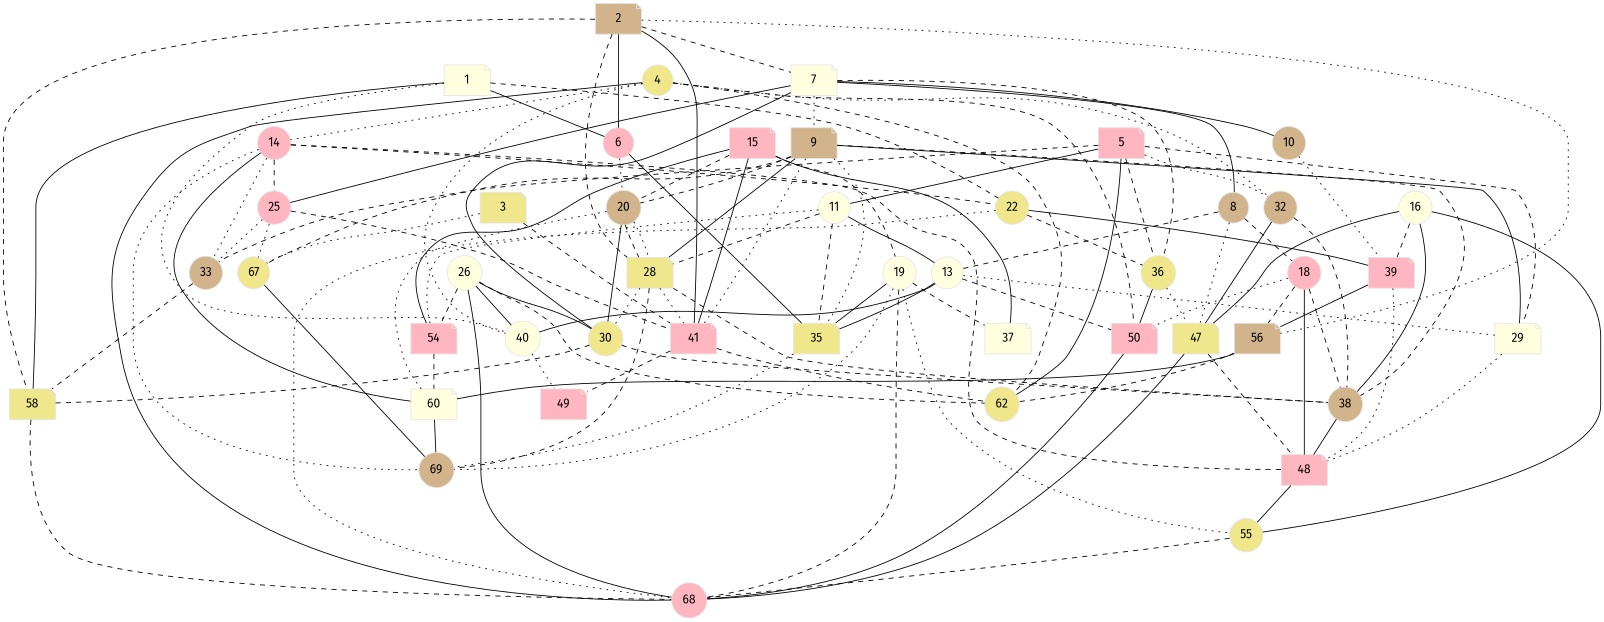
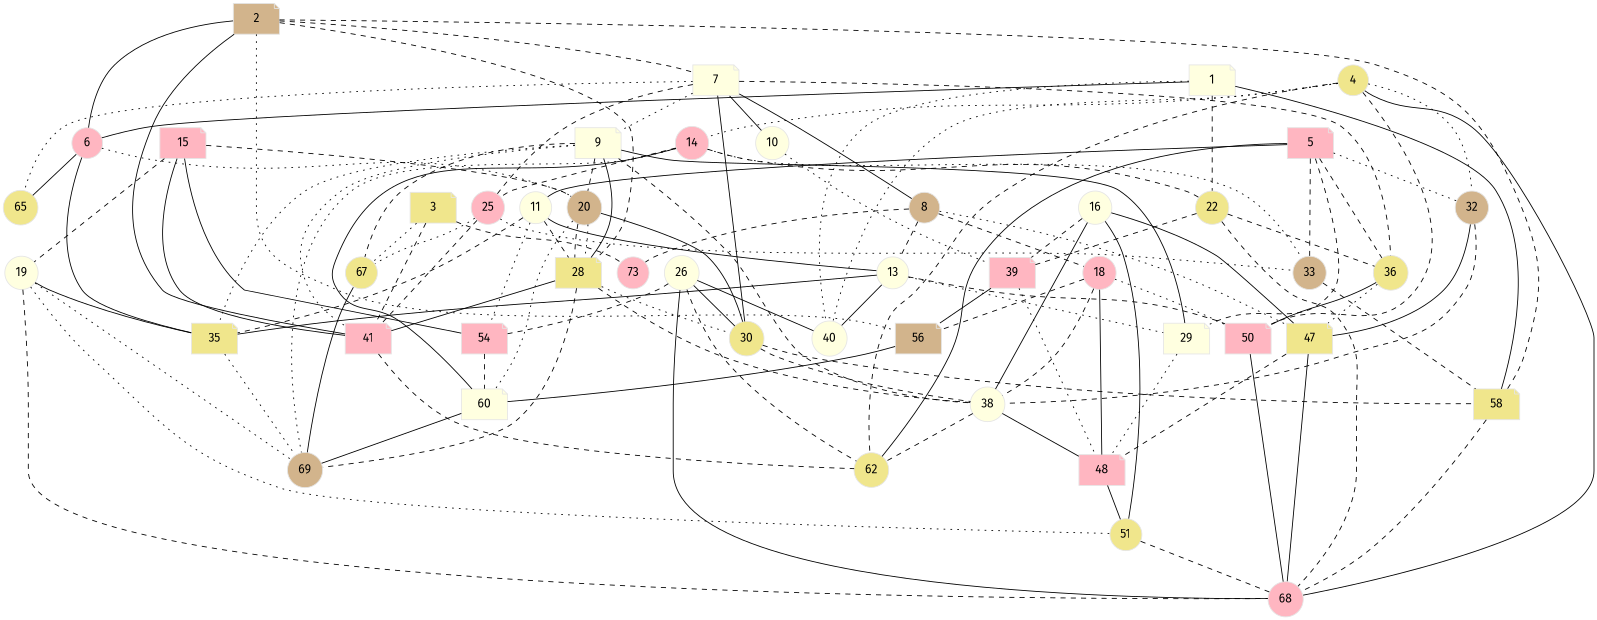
  graph {
    fontname="Fira Sans"
    node [color=gray90 fillcolor=lightpink fontname="Fira Sans" shape=circle style=filled]
    edge [fontname="Fira Sans" style=dashed]
    1 [fillcolor=lightyellow shape=note super="+27"]
    6 [super="+57"]
    22 [fillcolor=khaki super="+44"]
    40 [fillcolor=lightyellow super="+71"]
    58 [fillcolor=khaki shape=note]
    20 [fillcolor=tan super="+42"]
    35 [fillcolor=khaki shape=note super="+61"]
+   65 [fillcolor=khaki]
    68 [super="+79"]
    36 [fillcolor=khaki super="+72"]
    39 [shape=note super="+52"]
-   49 [shape=note]
    2 [fillcolor=tan shape=note super="+21"]
    7 [fillcolor=lightyellow shape=note super="+12"]
    28 [fillcolor=khaki shape=note super="+34"]
    41 [shape=note super="+51"]
    56 [fillcolor=tan shape=note]
    8 [fillcolor=tan]
-   9 [fillcolor=tan shape=note super="+24"]
-   10 [fillcolor=tan]
+   9 [fillcolor=lightyellow shape=note super="+24"]
+   10 [fillcolor=lightyellow]
    25 [super="+66"]
    30 [fillcolor=khaki super="+59"]
-   38 [fillcolor=tan super="+64"]
+   38 [fillcolor=lightyellow super="+64"]
    69 [fillcolor=tan]
    62 [fillcolor=khaki]
    60 [fillcolor=lightyellow shape=note super="+77"]
    3 [fillcolor=khaki shape=note]
    67 [fillcolor=khaki]
+   73
    4 [fillcolor=khaki super="+31"]
    14 [super="+46"]
    32 [fillcolor=tan super="+45"]
    50 [shape=note]
    33 [fillcolor=tan super="+53"]
    48 [shape=note super="+75"]
    47 [fillcolor=khaki shape=note super="+63"]
    5 [shape=note super="+17"]
    11 [fillcolor=lightyellow super="+76"]
    29 [fillcolor=lightyellow shape=note]
    13 [fillcolor=lightyellow super="+23"]
    54 [shape=note]
    18 [super="+80"]
-   55 [fillcolor=khaki super="+78"]
+   55 [fillcolor=khaki super="+78" label=51]
    15 [shape=note super="+70"]
    19 [fillcolor=lightyellow super="+74"]
-   37 [fillcolor=lightyellow shape=note]
    16 [fillcolor=lightyellow]
    26 [fillcolor=lightyellow super="+43"]
    1 -- 6 [style=solid]
    1 -- 22 [weight=2]
    1 -- 40 [style=dotted]
    1 -- 58 [style=solid]
    6 -- 20 [style=dotted]
    6 -- 35 [style=solid]
-   22 -- 68 [style=dotted]
+   6 -- 65 [style=solid]
+   22 -- 68
    22 -- 36
-   22 -- 39 [style=solid]
-   40 -- 49 [style=dotted]
+   22 -- 39
    58 -- 68
    20 -- 28
    20 -- 28 [style=dotted]
    20 -- 30 [style=solid]
    20 -- 60 [style=dotted]
    35 -- 69 [style=dotted]
    36 -- 50 [style=solid]
    36 -- 47 [style=dotted]
    39 -- 56 [style=solid]
    39 -- 48 [style=dotted]
    2 -- 6 [style=solid weight=2]
    2 -- 58
    2 -- 7
    2 -- 28
    2 -- 41 [style=solid]
    2 -- 56 [style=dotted]
+   7 -- 65 [style=dotted]
    7 -- 36
    7 -- 8 [style=solid]
    7 -- 9 [style=dotted]
    7 -- 10 [style=solid]
-   7 -- 25 [style=solid]
+   7 -- 25
    7 -- 30 [style=solid]
-   28 -- 41 [style=dotted]
+   28 -- 41 [style=solid]
    28 -- 30 [style=dotted]
    28 -- 38
    28 -- 69
-   41 -- 49
    41 -- 62
    56 -- 60 [style=solid]
+   8 -- 73
    8 -- 47 [style=dotted]
    8 -- 13
    8 -- 18
    9 -- 20
    9 -- 35 [style=dotted]
    9 -- 28 [style=solid]
    9 -- 41 [style=dotted]
    9 -- 38
    9 -- 67
    9 -- 29 [style=solid]
    10 -- 39 [style=dotted]
    25 -- 41 [weight=2]
    25 -- 67 [style=dotted]
    25 -- 33 [style=dotted weight=2]
    30 -- 58
    30 -- 38
-   56 -- 62
+   38 -- 62
    38 -- 48 [style=solid]
    60 -- 69 [style=solid]
    3 -- 41
    3 -- 67 [style=dotted]
+   3 -- 73
    67 -- 69 [style=solid]
    4 -- 40 [style=dotted]
    4 -- 68 [style=solid]
    4 -- 62
    4 -- 14 [style=dotted]
    4 -- 32 [style=dotted]
    4 -- 50
    14 -- 22
    14 -- 25
    14 -- 69 [style=dotted]
    14 -- 60 [style=solid]
    14 -- 33 [style=dotted]
-   14 -- 48
    32 -- 38
    32 -- 47 [style=solid]
    50 -- 68 [style=solid]
    33 -- 58
    48 -- 55 [style=solid]
    47 -- 68 [style=solid]
    47 -- 48
    5 -- 36
    5 -- 62 [style=solid]
    5 -- 32 [style=dotted]
    5 -- 33
    5 -- 11 [style=solid]
    5 -- 29
    11 -- 35
    11 -- 28
    11 -- 13 [style=solid]
    11 -- 54 [style=dotted]
    29 -- 48 [style=dotted]
    13 -- 40 [style=solid]
    13 -- 35 [style=solid]
    13 -- 50
    13 -- 29 [style=dotted]
    54 -- 60
    18 -- 56
    18 -- 38
    18 -- 50 [style=dotted]
    18 -- 48 [style=solid]
    55 -- 68
    15 -- 20
    15 -- 41 [style=solid]
    15 -- 54 [style=solid]
    15 -- 19
-   15 -- 37 [style=solid]
    19 -- 35 [style=solid]
    19 -- 68
    19 -- 69 [style=dotted]
    19 -- 55 [style=dotted]
-   19 -- 37
    16 -- 39
    16 -- 38 [style=solid]
    16 -- 47 [style=solid]
    16 -- 55 [style=solid]
    26 -- 40 [style=solid]
    26 -- 68 [style=solid]
    26 -- 30 [style=solid]
    26 -- 62
    26 -- 54
  }
